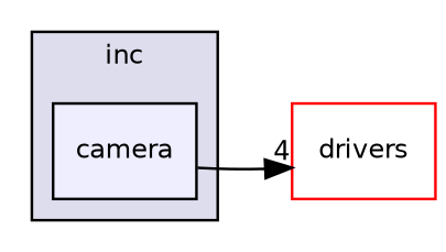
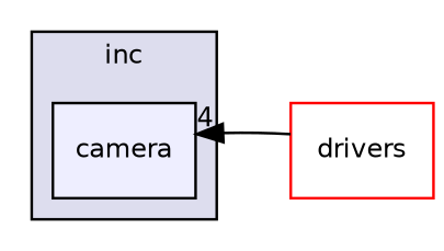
  digraph {
    compound=true
    rankdir=LR
    node [fontname=Helvetica fontsize=10 shape=box style=filled]
    n1 [fillcolor="#eeeeff" label=camera pencolor=black]
    n2 [color=red fillcolor=white label=drivers]
    subgraph cluster_1 {
      bgcolor="#ddddee"
      fontname=Helvetica
      fontsize=10
      label=inc
      pencolor=black
      n1
    }
-   n1 -> n2 [headlabel=4 labeldistance=1.5 labelfontname=Helvetica labelfontsize=10]
+   n2 -> n1 [headlabel=4 labeldistance=1.5 labelfontname=Helvetica labelfontsize=10]
  }
